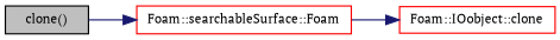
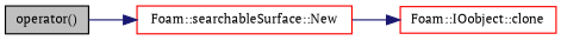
  digraph {
    fontname="PT Serif"
    rankdir=LR
    node [color=red fontname="PT Serif" fontsize=10 shape=record]
    edge [color=midnightblue fontname="PT Serif" fontsize=10 labelfontname=Helvetica labelfontsize=10 style=solid]
-   n1 [color=black fillcolor=grey75 fontcolor=black height=0.2 label="clone()" style=filled width=0.4]
-   n2 [height=0.2 label="Foam::searchableSurface::Foam" width=0.4]
+   n1 [color=black fillcolor=grey75 fontcolor=black height=0.2 label="operator()" style=filled width=0.4]
+   n2 [height=0.2 label="Foam::searchableSurface::New" width=0.4]
    n3 [height=0.2 label="Foam::IOobject::clone" width=0.4]
    n1 -> n2
    n2 -> n3
  }
